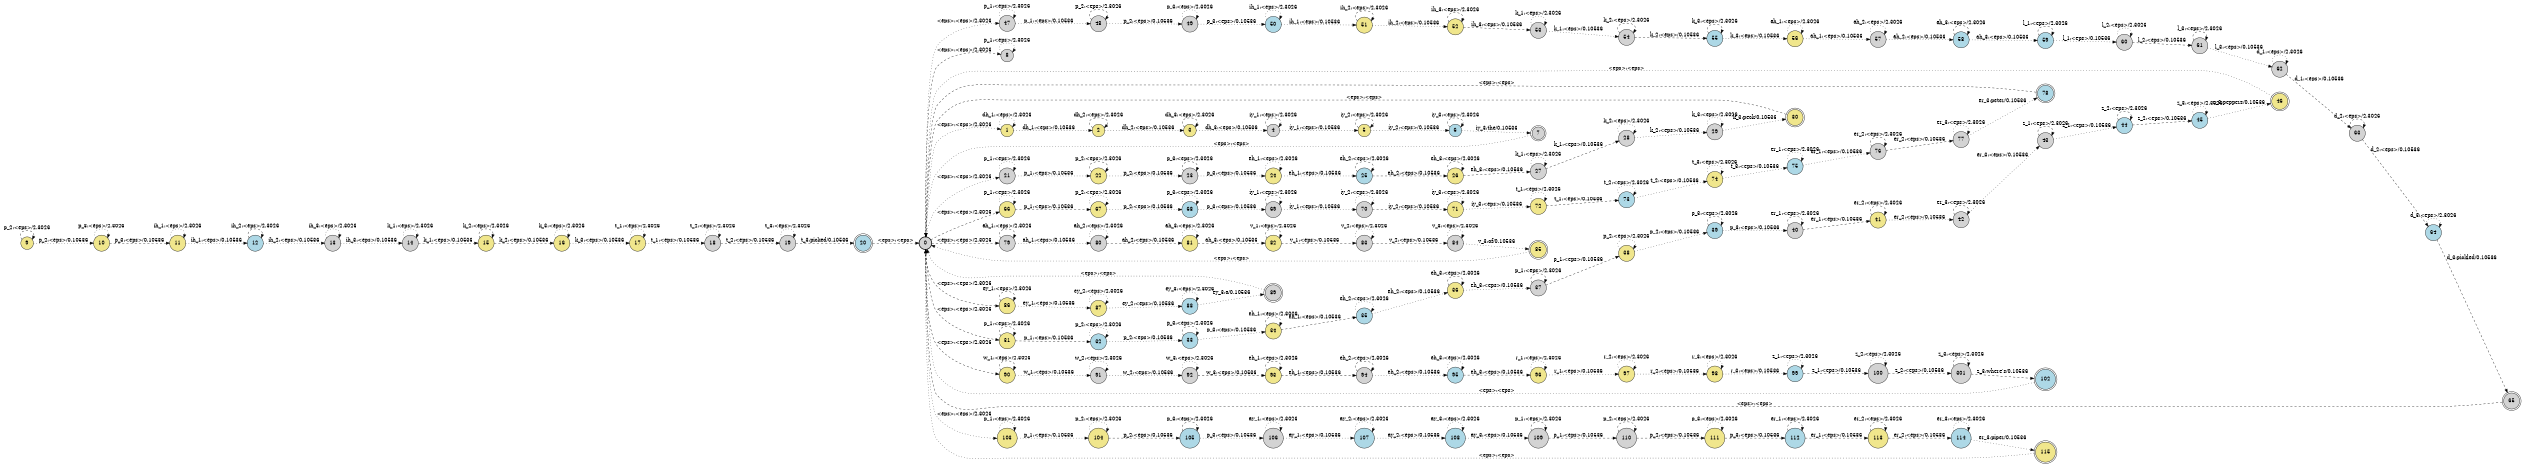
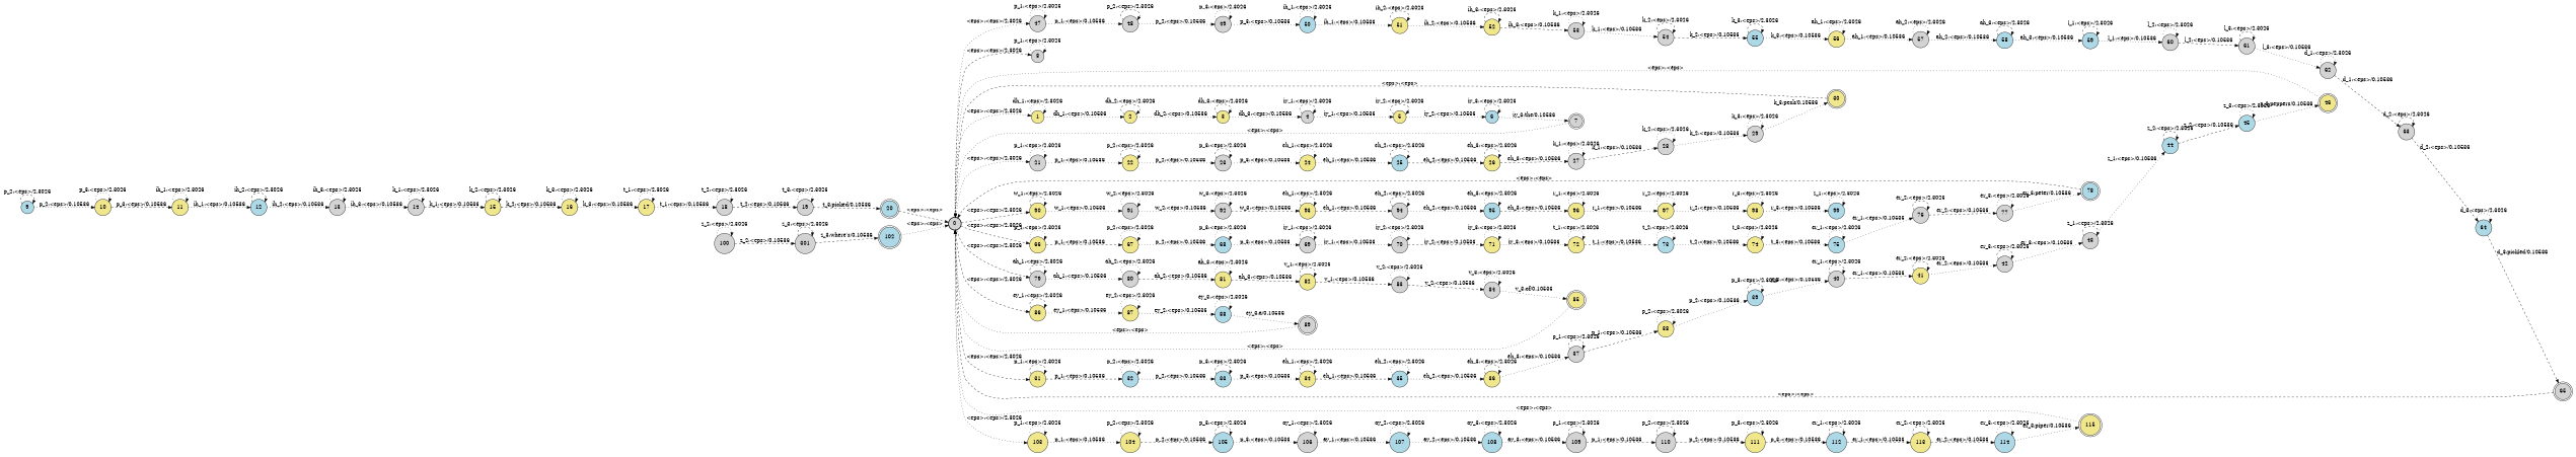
  digraph {
    nodesep=0.25
    rankdir=LR
    ranksep=0.4
    node [fillcolor=lightgrey fontsize=14 shape=circle style="solid,filled"]
    edge [fontsize=14 style=dotted]
    n1 [label=0 style="bold,filled"]
    n2 [fillcolor=khaki label=1]
    n3 [label=8]
    n4 [label=21]
    n5 [fillcolor=khaki label=31]
    n6 [label=47]
    n7 [fillcolor=khaki label=66]
    n8 [label=79]
    n9 [fillcolor=khaki label=86]
    n10 [fillcolor=khaki label=90]
    n11 [fillcolor=khaki label=103]
    n12 [fillcolor=khaki label=2]
    n13 [fillcolor=khaki label=22]
    n14 [fillcolor=lightblue label=32]
    n15 [label=48]
    n16 [fillcolor=khaki label=67]
    n17 [label=80]
    n18 [fillcolor=khaki label=87]
    n19 [label=91]
    n20 [fillcolor=khaki label=104]
    n21 [fillcolor=khaki label=3]
-   n22 [fillcolor=khaki label=9]
+   n22 [fillcolor=lightblue label=9]
    n23 [fillcolor=khaki label=10]
    n24 [label=23]
    n25 [fillcolor=lightblue label=33]
    n26 [label=49]
    n27 [fillcolor=lightblue label=68]
    n28 [fillcolor=khaki label=81]
    n29 [fillcolor=lightblue label=88]
    n30 [label=92]
    n31 [fillcolor=lightblue label=105]
    n32 [label=4]
    n33 [fillcolor=khaki label=5]
    n34 [fillcolor=lightblue label=6]
    n35 [label=7 shape=doublecircle]
    n36 [fillcolor=khaki label=11]
    n37 [fillcolor=lightblue label=12]
    n38 [label=13]
    n39 [label=14]
    n40 [fillcolor=khaki label=15]
    n41 [fillcolor=khaki label=16]
    n42 [fillcolor=khaki label=17]
    n43 [label=18]
    n44 [label=19]
    n45 [fillcolor=lightblue label=20 shape=doublecircle]
    n46 [fillcolor=khaki label=24]
    n47 [fillcolor=lightblue label=25]
    n48 [fillcolor=khaki label=26]
    n49 [label=27]
    n50 [label=28]
    n51 [label=29]
    n52 [fillcolor=khaki label=30 shape=doublecircle]
    n53 [fillcolor=khaki label=34]
    n54 [fillcolor=lightblue label=35]
    n55 [fillcolor=khaki label=36]
    n56 [label=37]
    n57 [fillcolor=khaki label=38]
    n58 [fillcolor=lightblue label=39]
    n59 [label=40]
    n60 [fillcolor=khaki label=41]
    n61 [label=42]
    n62 [label=43]
    n63 [fillcolor=lightblue label=44]
    n64 [fillcolor=lightblue label=45]
    n65 [fillcolor=khaki label=46 shape=doublecircle]
    n66 [fillcolor=lightblue label=50]
    n67 [fillcolor=khaki label=51]
    n68 [fillcolor=khaki label=52]
    n69 [label=53]
    n70 [label=54]
    n71 [fillcolor=lightblue label=55]
    n72 [fillcolor=khaki label=56]
    n73 [label=57]
    n74 [fillcolor=lightblue label=58]
    n75 [fillcolor=lightblue label=59]
    n76 [label=60]
    n77 [label=61]
    n78 [label=62]
    n79 [label=63]
    n80 [fillcolor=lightblue label=64]
    n81 [label=65 shape=doublecircle]
    n82 [label=69]
    n83 [label=70]
    n84 [fillcolor=khaki label=71]
    n85 [fillcolor=khaki label=72]
    n86 [fillcolor=lightblue label=73]
    n87 [fillcolor=khaki label=74]
    n88 [fillcolor=lightblue label=75]
    n89 [label=76]
    n90 [label=77]
    n91 [fillcolor=lightblue label=78 shape=doublecircle]
    n92 [fillcolor=khaki label=82]
    n93 [label=83]
    n94 [label=84]
    n95 [fillcolor=khaki label=85 shape=doublecircle]
    n96 [label=89 shape=doublecircle]
    n97 [fillcolor=khaki label=93]
    n98 [label=94]
    n99 [fillcolor=lightblue label=95]
    n100 [fillcolor=khaki label=96]
    n101 [fillcolor=khaki label=97]
    n102 [fillcolor=khaki label=98]
    n103 [fillcolor=lightblue label=99]
    n104 [label=100]
    n105 [label=301]
    n106 [fillcolor=lightblue label=102 shape=doublecircle]
    n107 [label=106]
    n108 [fillcolor=lightblue label=107]
    n109 [fillcolor=lightblue label=108]
    n110 [label=109]
    n111 [label=110]
    n112 [fillcolor=khaki label=111]
    n113 [fillcolor=lightblue label=112]
    n114 [fillcolor=khaki label=113]
    n115 [fillcolor=lightblue label=114]
    n116 [fillcolor=khaki label=115 shape=doublecircle]
    n1 -> n2 [label="<eps>:<eps>/2.3026"]
    n1 -> n3 [label="<eps>:<eps>/2.3026" style=dashed]
    n1 -> n4 [label="<eps>:<eps>/2.3026"]
    n1 -> n5 [label="<eps>:<eps>/2.3026" style=dashed]
    n1 -> n6 [label="<eps>:<eps>/2.3026"]
    n1 -> n7 [label="<eps>:<eps>/2.3026" style=dashed]
    n1 -> n8 [label="<eps>:<eps>/2.3026" style=dashed]
    n1 -> n9 [label="<eps>:<eps>/2.3026" style=dashed]
    n1 -> n10 [label="<eps>:<eps>/2.3026" style=dashed]
    n1 -> n11 [label="<eps>:<eps>/2.3026"]
    n2 -> n2 [label="dh_1:<eps>/2.3026"]
    n2 -> n12 [label="dh_1:<eps>/0.10536"]
    n3 -> n3 [label="p_1:<eps>/2.3026"]
    n4 -> n4 [label="p_1:<eps>/2.3026"]
    n4 -> n13 [label="p_1:<eps>/0.10536"]
    n5 -> n5 [label="p_1:<eps>/2.3026" style=dashed]
    n5 -> n14 [label="p_1:<eps>/0.10536" style=dashed]
    n6 -> n6 [label="p_1:<eps>/2.3026"]
    n6 -> n15 [label="p_1:<eps>/0.10536"]
    n7 -> n7 [label="p_1:<eps>/2.3026"]
    n7 -> n16 [label="p_1:<eps>/0.10536" style=dashed]
    n8 -> n8 [label="ah_1:<eps>/2.3026" style=dashed]
    n8 -> n17 [label="ah_1:<eps>/0.10536"]
    n9 -> n9 [label="ey_1:<eps>/2.3026" style=dashed]
    n9 -> n18 [label="ey_1:<eps>/0.10536"]
    n10 -> n10 [label="w_1:<eps>/2.3026" style=dashed]
    n10 -> n19 [label="w_1:<eps>/0.10536"]
    n11 -> n11 [label="p_1:<eps>/2.3026"]
    n11 -> n20 [label="p_1:<eps>/0.10536"]
    n12 -> n12 [label="dh_2:<eps>/2.3026" style=dashed]
    n12 -> n21 [label="dh_2:<eps>/0.10536"]
    n13 -> n13 [label="p_2:<eps>/2.3026" style=dashed]
    n13 -> n24 [label="p_2:<eps>/0.10536"]
    n14 -> n14 [label="p_2:<eps>/2.3026"]
    n14 -> n25 [label="p_2:<eps>/0.10536"]
    n15 -> n15 [label="p_2:<eps>/2.3026" style=dashed]
    n15 -> n26 [label="p_2:<eps>/0.10536"]
    n16 -> n16 [label="p_2:<eps>/2.3026"]
    n16 -> n27 [label="p_2:<eps>/0.10536"]
    n17 -> n17 [label="ah_2:<eps>/2.3026"]
    n17 -> n28 [label="ah_2:<eps>/0.10536" style=dashed]
    n18 -> n18 [label="ey_2:<eps>/2.3026"]
    n18 -> n29 [label="ey_2:<eps>/0.10536"]
    n19 -> n19 [label="w_2:<eps>/2.3026"]
    n19 -> n30 [label="w_2:<eps>/0.10536"]
    n20 -> n20 [label="p_2:<eps>/2.3026"]
    n20 -> n31 [label="p_2:<eps>/0.10536" style=dashed]
    n21 -> n21 [label="dh_3:<eps>/2.3026" style=dashed]
    n21 -> n32 [label="dh_3:<eps>/0.10536"]
    n22 -> n22 [label="p_2:<eps>/2.3026" style=dashed]
    n22 -> n23 [label="p_2:<eps>/0.10536"]
    n23 -> n23 [label="p_3:<eps>/2.3026"]
    n23 -> n36 [label="p_3:<eps>/0.10536" style=dashed]
    n24 -> n24 [label="p_3:<eps>/2.3026" style=dashed]
    n24 -> n46 [label="p_3:<eps>/0.10536"]
    n25 -> n25 [label="p_3:<eps>/2.3026" style=dashed]
    n25 -> n53 [label="p_3:<eps>/0.10536"]
    n26 -> n26 [label="p_3:<eps>/2.3026"]
    n26 -> n66 [label="p_3:<eps>/0.10536"]
    n27 -> n27 [label="p_3:<eps>/2.3026"]
    n27 -> n82 [label="p_3:<eps>/0.10536"]
    n28 -> n28 [label="ah_3:<eps>/2.3026"]
    n28 -> n92 [label="ah_3:<eps>/0.10536" style=dashed]
    n29 -> n29 [label="ey_3:<eps>/2.3026"]
    n29 -> n96 [label="ey_3:a/0.10536"]
    n30 -> n30 [label="w_3:<eps>/2.3026"]
    n30 -> n97 [label="w_3:<eps>/0.10536" style=dashed]
    n31 -> n31 [label="p_3:<eps>/2.3026" style=dashed]
    n31 -> n107 [label="p_3:<eps>/0.10536"]
    n32 -> n32 [label="iy_1:<eps>/2.3026" style=dashed]
    n32 -> n33 [label="iy_1:<eps>/0.10536"]
    n33 -> n33 [label="iy_2:<eps>/2.3026" style=dashed]
    n33 -> n34 [label="iy_2:<eps>/0.10536"]
    n34 -> n34 [label="iy_3:<eps>/2.3026" style=dashed]
    n34 -> n35 [label="iy_3:the/0.10536"]
    n35 -> n1 [label="<eps>:<eps>"]
    n36 -> n36 [label="ih_1:<eps>/2.3026"]
    n36 -> n37 [label="ih_1:<eps>/0.10536"]
    n37 -> n37 [label="ih_2:<eps>/2.3026" style=dashed]
    n37 -> n38 [label="ih_2:<eps>/0.10536"]
    n38 -> n38 [label="ih_3:<eps>/2.3026"]
    n38 -> n39 [label="ih_3:<eps>/0.10536"]
    n39 -> n39 [label="k_1:<eps>/2.3026"]
    n39 -> n40 [label="k_1:<eps>/0.10536" style=dashed]
    n40 -> n40 [label="k_2:<eps>/2.3026" style=dashed]
    n40 -> n41 [label="k_2:<eps>/0.10536" style=dashed]
    n41 -> n41 [label="k_3:<eps>/2.3026"]
    n41 -> n42 [label="k_3:<eps>/0.10536"]
    n42 -> n42 [label="t_1:<eps>/2.3026"]
    n42 -> n43 [label="t_1:<eps>/0.10536"]
    n43 -> n43 [label="t_2:<eps>/2.3026"]
    n43 -> n44 [label="t_2:<eps>/0.10536" style=dashed]
    n44 -> n44 [label="t_3:<eps>/2.3026"]
    n44 -> n45 [label="t_3:picked/0.10536" style=dashed]
    n45 -> n1 [label="<eps>:<eps>" style=dashed]
    n46 -> n46 [label="eh_1:<eps>/2.3026"]
    n46 -> n47 [label="eh_1:<eps>/0.10536"]
    n47 -> n47 [label="eh_2:<eps>/2.3026" style=dashed]
    n47 -> n48 [label="eh_2:<eps>/0.10536" style=dashed]
    n48 -> n48 [label="eh_3:<eps>/2.3026" style=dashed]
    n48 -> n49 [label="eh_3:<eps>/0.10536" style=dashed]
    n49 -> n49 [label="k_1:<eps>/2.3026"]
    n49 -> n50 [label="k_1:<eps>/0.10536" style=dashed]
    n50 -> n50 [label="k_2:<eps>/2.3026"]
    n50 -> n51 [label="k_2:<eps>/0.10536"]
    n51 -> n51 [label="k_3:<eps>/2.3026"]
    n51 -> n52 [label="k_3:peck/0.10536"]
    n52 -> n1 [label="<eps>:<eps>" style=dashed]
    n53 -> n53 [label="eh_1:<eps>/2.3026" style=dashed]
    n53 -> n54 [label="eh_1:<eps>/0.10536" style=dashed]
    n54 -> n54 [label="eh_2:<eps>/2.3026"]
    n54 -> n55 [label="eh_2:<eps>/0.10536"]
    n55 -> n55 [label="eh_3:<eps>/2.3026" style=dashed]
    n55 -> n56 [label="eh_3:<eps>/0.10536"]
    n56 -> n56 [label="p_1:<eps>/2.3026" style=dashed]
    n56 -> n57 [label="p_1:<eps>/0.10536" style=dashed]
    n57 -> n57 [label="p_2:<eps>/2.3026"]
    n57 -> n58 [label="p_2:<eps>/0.10536"]
    n58 -> n58 [label="p_3:<eps>/2.3026" style=dashed]
    n58 -> n59 [label="p_3:<eps>/0.10536"]
    n59 -> n59 [label="er_1:<eps>/2.3026" style=dashed]
    n59 -> n60 [label="er_1:<eps>/0.10536" style=dashed]
    n60 -> n60 [label="er_2:<eps>/2.3026" style=dashed]
    n60 -> n61 [label="er_2:<eps>/0.10536"]
    n61 -> n61 [label="er_3:<eps>/2.3026" style=dashed]
    n61 -> n62 [label="er_3:<eps>/0.10536"]
    n62 -> n62 [label="z_1:<eps>/2.3026" style=dashed]
    n62 -> n63 [label="z_1:<eps>/0.10536"]
    n63 -> n63 [label="z_2:<eps>/2.3026" style=dashed]
    n63 -> n64 [label="z_2:<eps>/0.10536" style=dashed]
    n64 -> n64 [label="z_3:<eps>/2.3026"]
    n64 -> n65 [label="z_3:peppers/0.10536"]
    n65 -> n1 [label="<eps>:<eps>"]
    n66 -> n66 [label="ih_1:<eps>/2.3026"]
    n66 -> n67 [label="ih_1:<eps>/0.10536"]
    n67 -> n67 [label="ih_2:<eps>/2.3026" style=dashed]
    n67 -> n68 [label="ih_2:<eps>/0.10536"]
    n68 -> n68 [label="ih_3:<eps>/2.3026" style=dashed]
    n68 -> n69 [label="ih_3:<eps>/0.10536" style=dashed]
    n69 -> n69 [label="k_1:<eps>/2.3026"]
    n69 -> n70 [label="k_1:<eps>/0.10536"]
    n70 -> n70 [label="k_2:<eps>/2.3026" style=dashed]
    n70 -> n71 [label="k_2:<eps>/0.10536" style=dashed]
    n71 -> n71 [label="k_3:<eps>/2.3026" style=dashed]
    n71 -> n72 [label="k_3:<eps>/0.10536"]
    n72 -> n72 [label="ah_1:<eps>/2.3026"]
    n72 -> n73 [label="ah_1:<eps>/0.10536"]
    n73 -> n73 [label="ah_2:<eps>/2.3026"]
    n73 -> n74 [label="ah_2:<eps>/0.10536"]
    n74 -> n74 [label="ah_3:<eps>/2.3026" style=dashed]
    n74 -> n75 [label="ah_3:<eps>/0.10536"]
    n75 -> n75 [label="l_1:<eps>/2.3026" style=dashed]
    n75 -> n76 [label="l_1:<eps>/0.10536"]
    n76 -> n76 [label="l_2:<eps>/2.3026"]
    n76 -> n77 [label="l_2:<eps>/0.10536" style=dashed]
    n77 -> n77 [label="l_3:<eps>/2.3026" style=dashed]
    n77 -> n78 [label="l_3:<eps>/0.10536"]
    n78 -> n78 [label="d_1:<eps>/2.3026"]
    n78 -> n79 [label="d_1:<eps>/0.10536" style=dashed]
    n79 -> n79 [label="d_2:<eps>/2.3026" style=dashed]
    n79 -> n80 [label="d_2:<eps>/0.10536" style=dashed]
    n80 -> n80 [label="d_3:<eps>/2.3026"]
    n80 -> n81 [label="d_3:pickled/0.10536" style=dashed]
    n81 -> n1 [label="<eps>:<eps>" style=dashed]
    n82 -> n82 [label="iy_1:<eps>/2.3026" style=dashed]
    n82 -> n83 [label="iy_1:<eps>/0.10536"]
    n83 -> n83 [label="iy_2:<eps>/2.3026"]
    n83 -> n84 [label="iy_2:<eps>/0.10536" style=dashed]
    n84 -> n84 [label="iy_3:<eps>/2.3026"]
    n84 -> n85 [label="iy_3:<eps>/0.10536"]
    n85 -> n85 [label="t_1:<eps>/2.3026"]
    n85 -> n86 [label="t_1:<eps>/0.10536" style=dashed]
    n86 -> n86 [label="t_2:<eps>/2.3026"]
    n86 -> n87 [label="t_2:<eps>/0.10536"]
    n87 -> n87 [label="t_3:<eps>/2.3026"]
    n87 -> n88 [label="t_3:<eps>/0.10536"]
    n88 -> n88 [label="er_1:<eps>/2.3026"]
    n88 -> n89 [label="er_1:<eps>/0.10536"]
    n89 -> n89 [label="er_2:<eps>/2.3026" style=dashed]
    n89 -> n90 [label="er_2:<eps>/0.10536" style=dashed]
    n90 -> n90 [label="er_3:<eps>/2.3026"]
    n90 -> n91 [label="er_3:peter/0.10536"]
    n91 -> n1 [label="<eps>:<eps>" style=dashed]
    n92 -> n92 [label="v_1:<eps>/2.3026" style=dashed]
    n92 -> n93 [label="v_1:<eps>/0.10536" style=dashed]
    n93 -> n93 [label="v_2:<eps>/2.3026"]
    n93 -> n94 [label="v_2:<eps>/0.10536" style=dashed]
    n94 -> n94 [label="v_3:<eps>/2.3026"]
    n94 -> n95 [label="v_3:of/0.10536"]
    n95 -> n1 [label="<eps>:<eps>"]
    n96 -> n1 [label="<eps>:<eps>"]
    n97 -> n97 [label="eh_1:<eps>/2.3026" style=dashed]
    n97 -> n98 [label="eh_1:<eps>/0.10536" style=dashed]
    n98 -> n98 [label="eh_2:<eps>/2.3026" style=dashed]
    n98 -> n99 [label="eh_2:<eps>/0.10536"]
    n99 -> n99 [label="eh_3:<eps>/2.3026"]
    n99 -> n100 [label="eh_3:<eps>/0.10536" style=dashed]
    n100 -> n100 [label="r_1:<eps>/2.3026"]
    n100 -> n101 [label="r_1:<eps>/0.10536"]
    n101 -> n101 [label="r_2:<eps>/2.3026"]
    n101 -> n102 [label="r_2:<eps>/0.10536"]
    n102 -> n102 [label="r_3:<eps>/2.3026"]
    n102 -> n103 [label="r_3:<eps>/0.10536"]
    n103 -> n103 [label="z_1:<eps>/2.3026"]
-   n103 -> n104 [label="z_1:<eps>/0.10536" style=dashed]
    n104 -> n104 [label="z_2:<eps>/2.3026"]
    n104 -> n105 [label="z_2:<eps>/0.10536" style=dashed]
    n105 -> n105 [label="z_3:<eps>/2.3026" style=dashed]
    n105 -> n106 [label="z_3:where's/0.10536" style=dashed]
    n106 -> n1 [label="<eps>:<eps>"]
    n107 -> n107 [label="ay_1:<eps>/2.3026"]
    n107 -> n108 [label="ay_1:<eps>/0.10536"]
    n108 -> n108 [label="ay_2:<eps>/2.3026"]
    n108 -> n109 [label="ay_2:<eps>/0.10536"]
    n109 -> n109 [label="ay_3:<eps>/2.3026"]
    n109 -> n110 [label="ay_3:<eps>/0.10536"]
    n110 -> n110 [label="p_1:<eps>/2.3026" style=dashed]
    n110 -> n111 [label="p_1:<eps>/0.10536" style=dashed]
    n111 -> n111 [label="p_2:<eps>/2.3026" style=dashed]
    n111 -> n112 [label="p_2:<eps>/0.10536" style=dashed]
    n112 -> n112 [label="p_3:<eps>/2.3026"]
    n112 -> n113 [label="p_3:<eps>/0.10536" style=dashed]
    n113 -> n113 [label="er_1:<eps>/2.3026" style=dashed]
    n113 -> n114 [label="er_1:<eps>/0.10536" style=dashed]
    n114 -> n114 [label="er_2:<eps>/2.3026" style=dashed]
    n114 -> n115 [label="er_2:<eps>/0.10536" style=dashed]
    n115 -> n115 [label="er_3:<eps>/2.3026"]
    n115 -> n116 [label="er_3:piper/0.10536"]
    n116 -> n1 [label="<eps>:<eps>"]
  }
